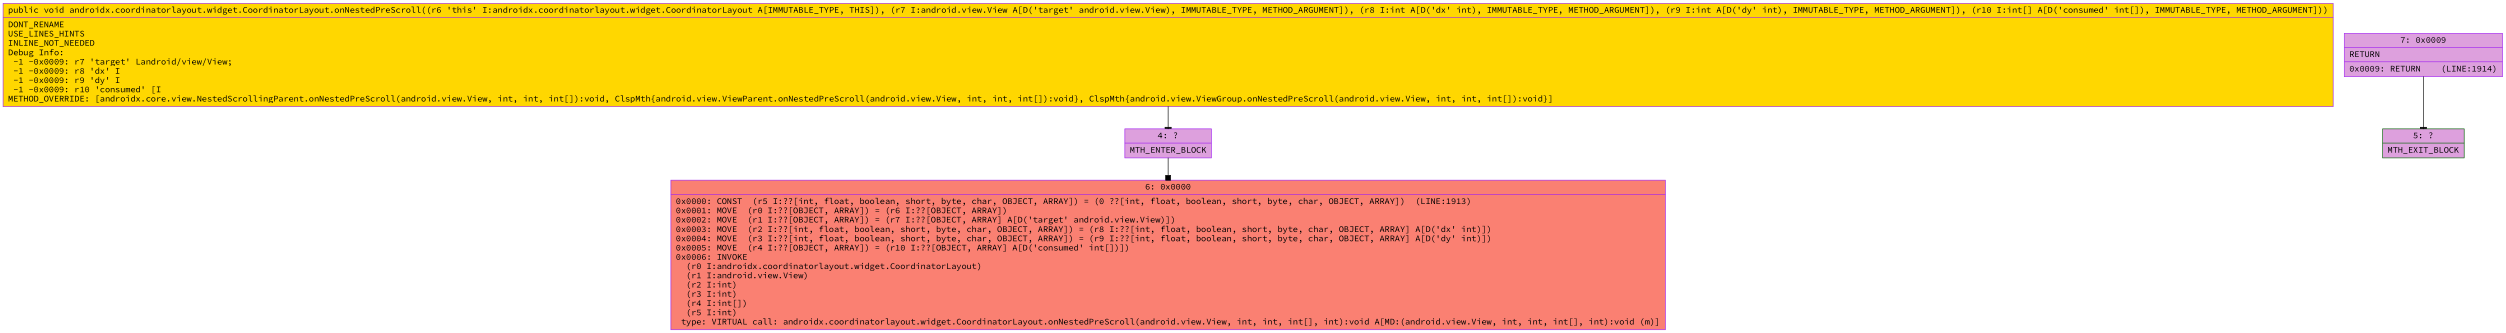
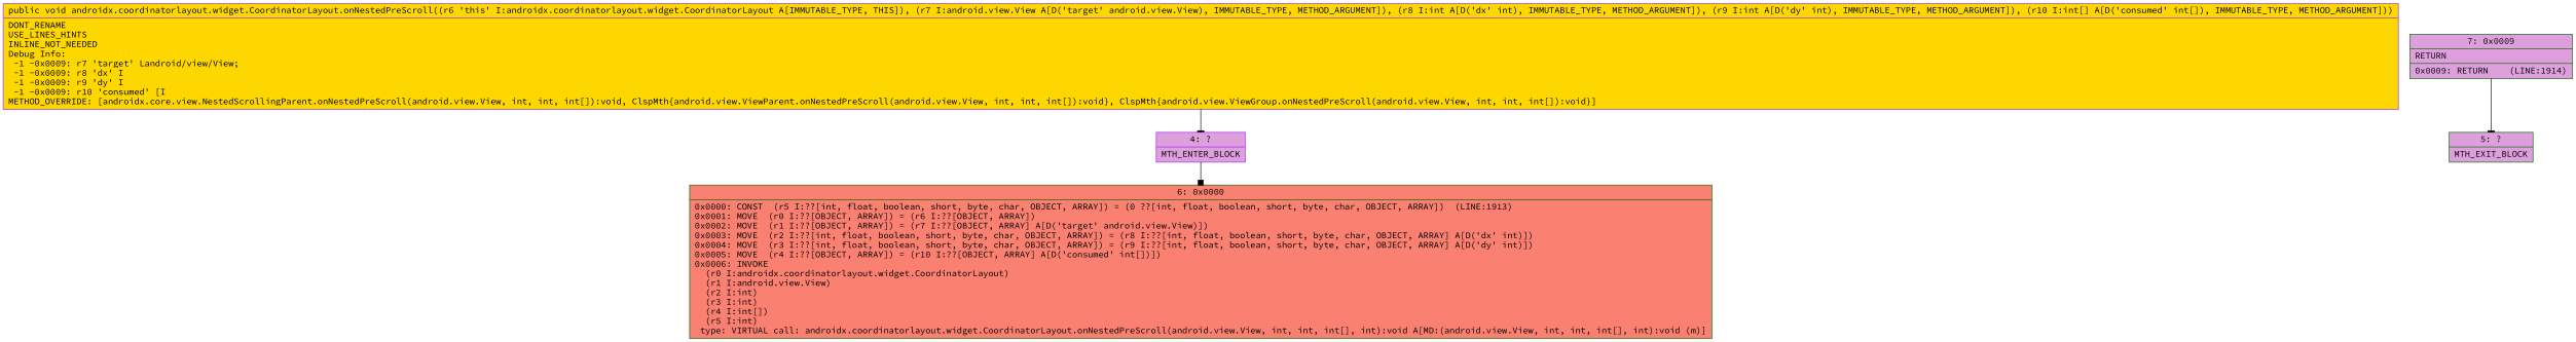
  digraph {
    fontname="Source Code Pro"
    node [color=darkgreen fillcolor=plum fontname="Source Code Pro" shape=record style=filled]
    edge [arrowhead=tee fontname="Source Code Pro"]
    n1 [color=purple label="{4\:\ ?|MTH_ENTER_BLOCK\l}"]
-   n2 [color=purple fillcolor=salmon label="{6\:\ 0x0000|0x0000: CONST  (r5 I:??[int, float, boolean, short, byte, char, OBJECT, ARRAY]) = (0 ??[int, float, boolean, short, byte, char, OBJECT, ARRAY])  (LINE:1913)\l0x0001: MOVE  (r0 I:??[OBJECT, ARRAY]) = (r6 I:??[OBJECT, ARRAY]) \l0x0002: MOVE  (r1 I:??[OBJECT, ARRAY]) = (r7 I:??[OBJECT, ARRAY] A[D('target' android.view.View)]) \l0x0003: MOVE  (r2 I:??[int, float, boolean, short, byte, char, OBJECT, ARRAY]) = (r8 I:??[int, float, boolean, short, byte, char, OBJECT, ARRAY] A[D('dx' int)]) \l0x0004: MOVE  (r3 I:??[int, float, boolean, short, byte, char, OBJECT, ARRAY]) = (r9 I:??[int, float, boolean, short, byte, char, OBJECT, ARRAY] A[D('dy' int)]) \l0x0005: MOVE  (r4 I:??[OBJECT, ARRAY]) = (r10 I:??[OBJECT, ARRAY] A[D('consumed' int[])]) \l0x0006: INVOKE  \l  (r0 I:androidx.coordinatorlayout.widget.CoordinatorLayout)\l  (r1 I:android.view.View)\l  (r2 I:int)\l  (r3 I:int)\l  (r4 I:int[])\l  (r5 I:int)\l type: VIRTUAL call: androidx.coordinatorlayout.widget.CoordinatorLayout.onNestedPreScroll(android.view.View, int, int, int[], int):void A[MD:(android.view.View, int, int, int[], int):void (m)]\l}"]
-   n3 [color=purple label="{7\:\ 0x0009|RETURN\l|0x0009: RETURN    (LINE:1914)\l}"]
+   n2 [fillcolor=salmon label="{6\:\ 0x0000|0x0000: CONST  (r5 I:??[int, float, boolean, short, byte, char, OBJECT, ARRAY]) = (0 ??[int, float, boolean, short, byte, char, OBJECT, ARRAY])  (LINE:1913)\l0x0001: MOVE  (r0 I:??[OBJECT, ARRAY]) = (r6 I:??[OBJECT, ARRAY]) \l0x0002: MOVE  (r1 I:??[OBJECT, ARRAY]) = (r7 I:??[OBJECT, ARRAY] A[D('target' android.view.View)]) \l0x0003: MOVE  (r2 I:??[int, float, boolean, short, byte, char, OBJECT, ARRAY]) = (r8 I:??[int, float, boolean, short, byte, char, OBJECT, ARRAY] A[D('dx' int)]) \l0x0004: MOVE  (r3 I:??[int, float, boolean, short, byte, char, OBJECT, ARRAY]) = (r9 I:??[int, float, boolean, short, byte, char, OBJECT, ARRAY] A[D('dy' int)]) \l0x0005: MOVE  (r4 I:??[OBJECT, ARRAY]) = (r10 I:??[OBJECT, ARRAY] A[D('consumed' int[])]) \l0x0006: INVOKE  \l  (r0 I:androidx.coordinatorlayout.widget.CoordinatorLayout)\l  (r1 I:android.view.View)\l  (r2 I:int)\l  (r3 I:int)\l  (r4 I:int[])\l  (r5 I:int)\l type: VIRTUAL call: androidx.coordinatorlayout.widget.CoordinatorLayout.onNestedPreScroll(android.view.View, int, int, int[], int):void A[MD:(android.view.View, int, int, int[], int):void (m)]\l}"]
+   n3 [label="{7\:\ 0x0009|RETURN\l|0x0009: RETURN    (LINE:1914)\l}"]
    n4 [label="{5\:\ ?|MTH_EXIT_BLOCK\l}"]
    n5 [color=purple fillcolor=gold label="{public void androidx.coordinatorlayout.widget.CoordinatorLayout.onNestedPreScroll((r6 'this' I:androidx.coordinatorlayout.widget.CoordinatorLayout A[IMMUTABLE_TYPE, THIS]), (r7 I:android.view.View A[D('target' android.view.View), IMMUTABLE_TYPE, METHOD_ARGUMENT]), (r8 I:int A[D('dx' int), IMMUTABLE_TYPE, METHOD_ARGUMENT]), (r9 I:int A[D('dy' int), IMMUTABLE_TYPE, METHOD_ARGUMENT]), (r10 I:int[] A[D('consumed' int[]), IMMUTABLE_TYPE, METHOD_ARGUMENT]))  | DONT_RENAME\lUSE_LINES_HINTS\lINLINE_NOT_NEEDED\lDebug Info:\l  \-1 \-0x0009: r7 'target' Landroid\/view\/View;\l  \-1 \-0x0009: r8 'dx' I\l  \-1 \-0x0009: r9 'dy' I\l  \-1 \-0x0009: r10 'consumed' [I\lMETHOD_OVERRIDE: [androidx.core.view.NestedScrollingParent.onNestedPreScroll(android.view.View, int, int, int[]):void, ClspMth\{android.view.ViewParent.onNestedPreScroll(android.view.View, int, int, int[]):void\}, ClspMth\{android.view.ViewGroup.onNestedPreScroll(android.view.View, int, int, int[]):void\}]\l}"]
    n1 -> n2 [arrowhead=box]
    n3 -> n4
    n5 -> n1
  }
